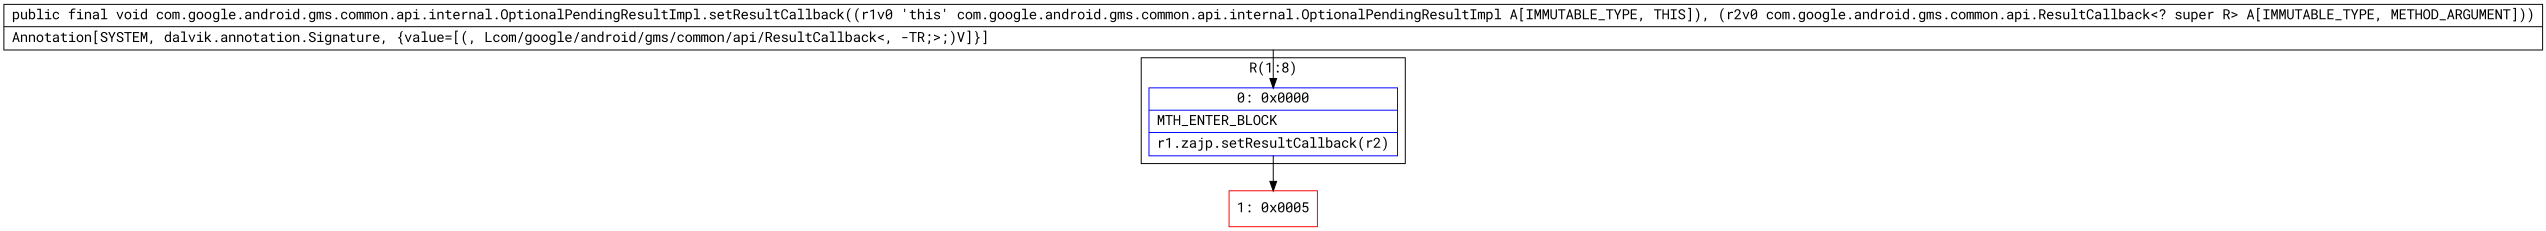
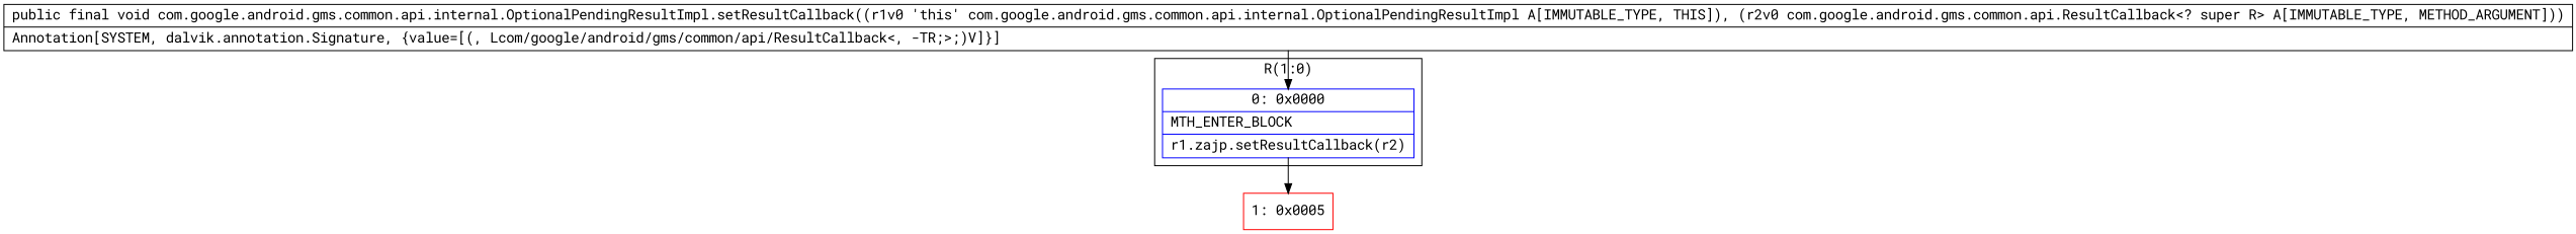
  digraph {
    fontname="Roboto Mono"
    node [shape=record fontname="Roboto Mono"]
    edge [fontname="Roboto Mono"]
    n1 [color=blue label="{0\:\ 0x0000|MTH_ENTER_BLOCK\l|r1.zajp.setResultCallback(r2)\l}"]
    n2 [color=red label="{1\:\ 0x0005}"]
    n3 [label="{public final void com.google.android.gms.common.api.internal.OptionalPendingResultImpl.setResultCallback((r1v0 'this' com.google.android.gms.common.api.internal.OptionalPendingResultImpl A[IMMUTABLE_TYPE, THIS]), (r2v0 com.google.android.gms.common.api.ResultCallback\<? super R\> A[IMMUTABLE_TYPE, METHOD_ARGUMENT]))  | Annotation[SYSTEM, dalvik.annotation.Signature, \{value=[(, Lcom\/google\/android\/gms\/common\/api\/ResultCallback\<, \-TR;\>;)V]\}]\l}"]
    subgraph cluster_1 {
-     label="R(1:8)"
+     label="R(1:0)"
      n1
    }
    n1 -> n2
    n3 -> n1
  }
